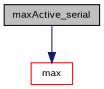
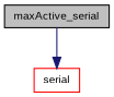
  digraph {
    rankdir=TB
    fontname="Liberation Sans"
    node [fontname="Liberation Sans" fontsize=10 shape=record style=filled]
    n1 [color=black fillcolor=grey75 fontcolor=black height=0.2 label=maxActive_serial width=0.4]
-   n2 [color=red fillcolor=white height=0.2 label=max width=0.4]
+   n2 [color=red fillcolor=white height=0.2 label=serial width=0.4]
    n1 -> n2 [color=midnightblue fontname="Liberation Sans" fontsize=10 labelfontname=Helvetica labelfontsize=10 style=solid]
  }
